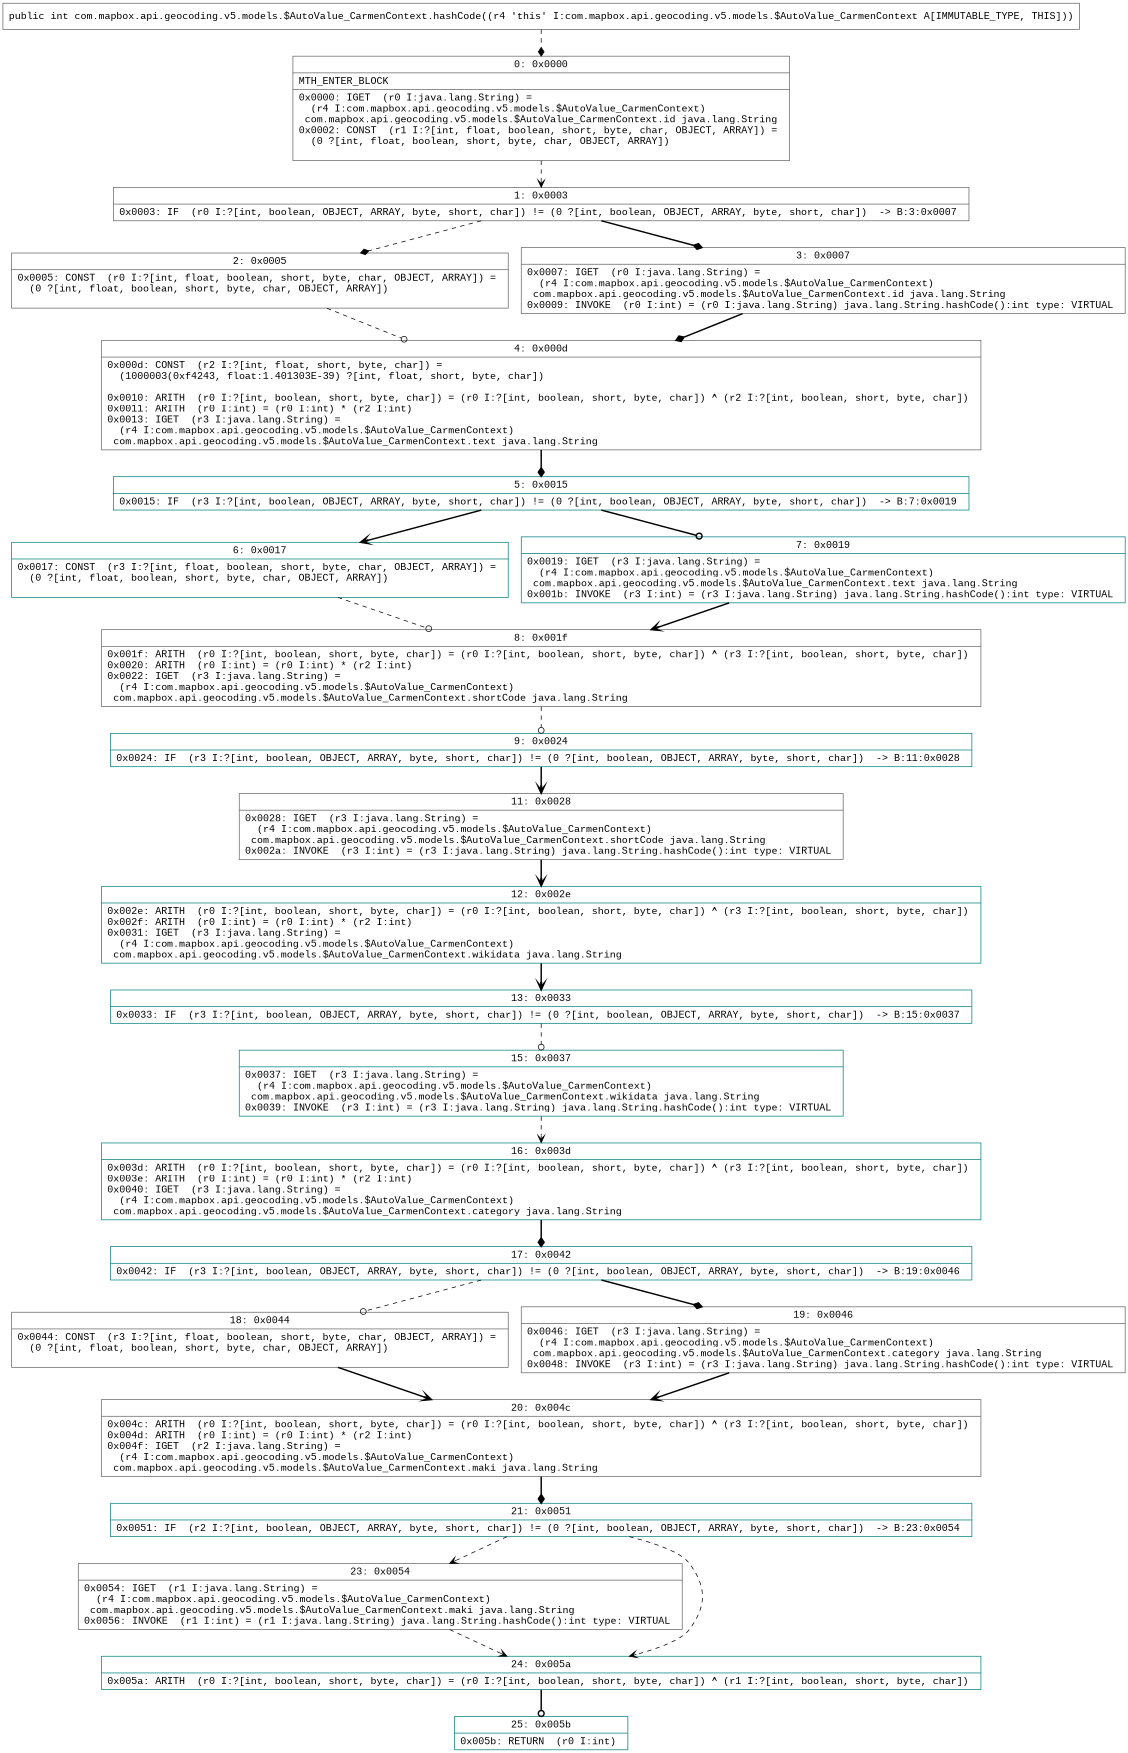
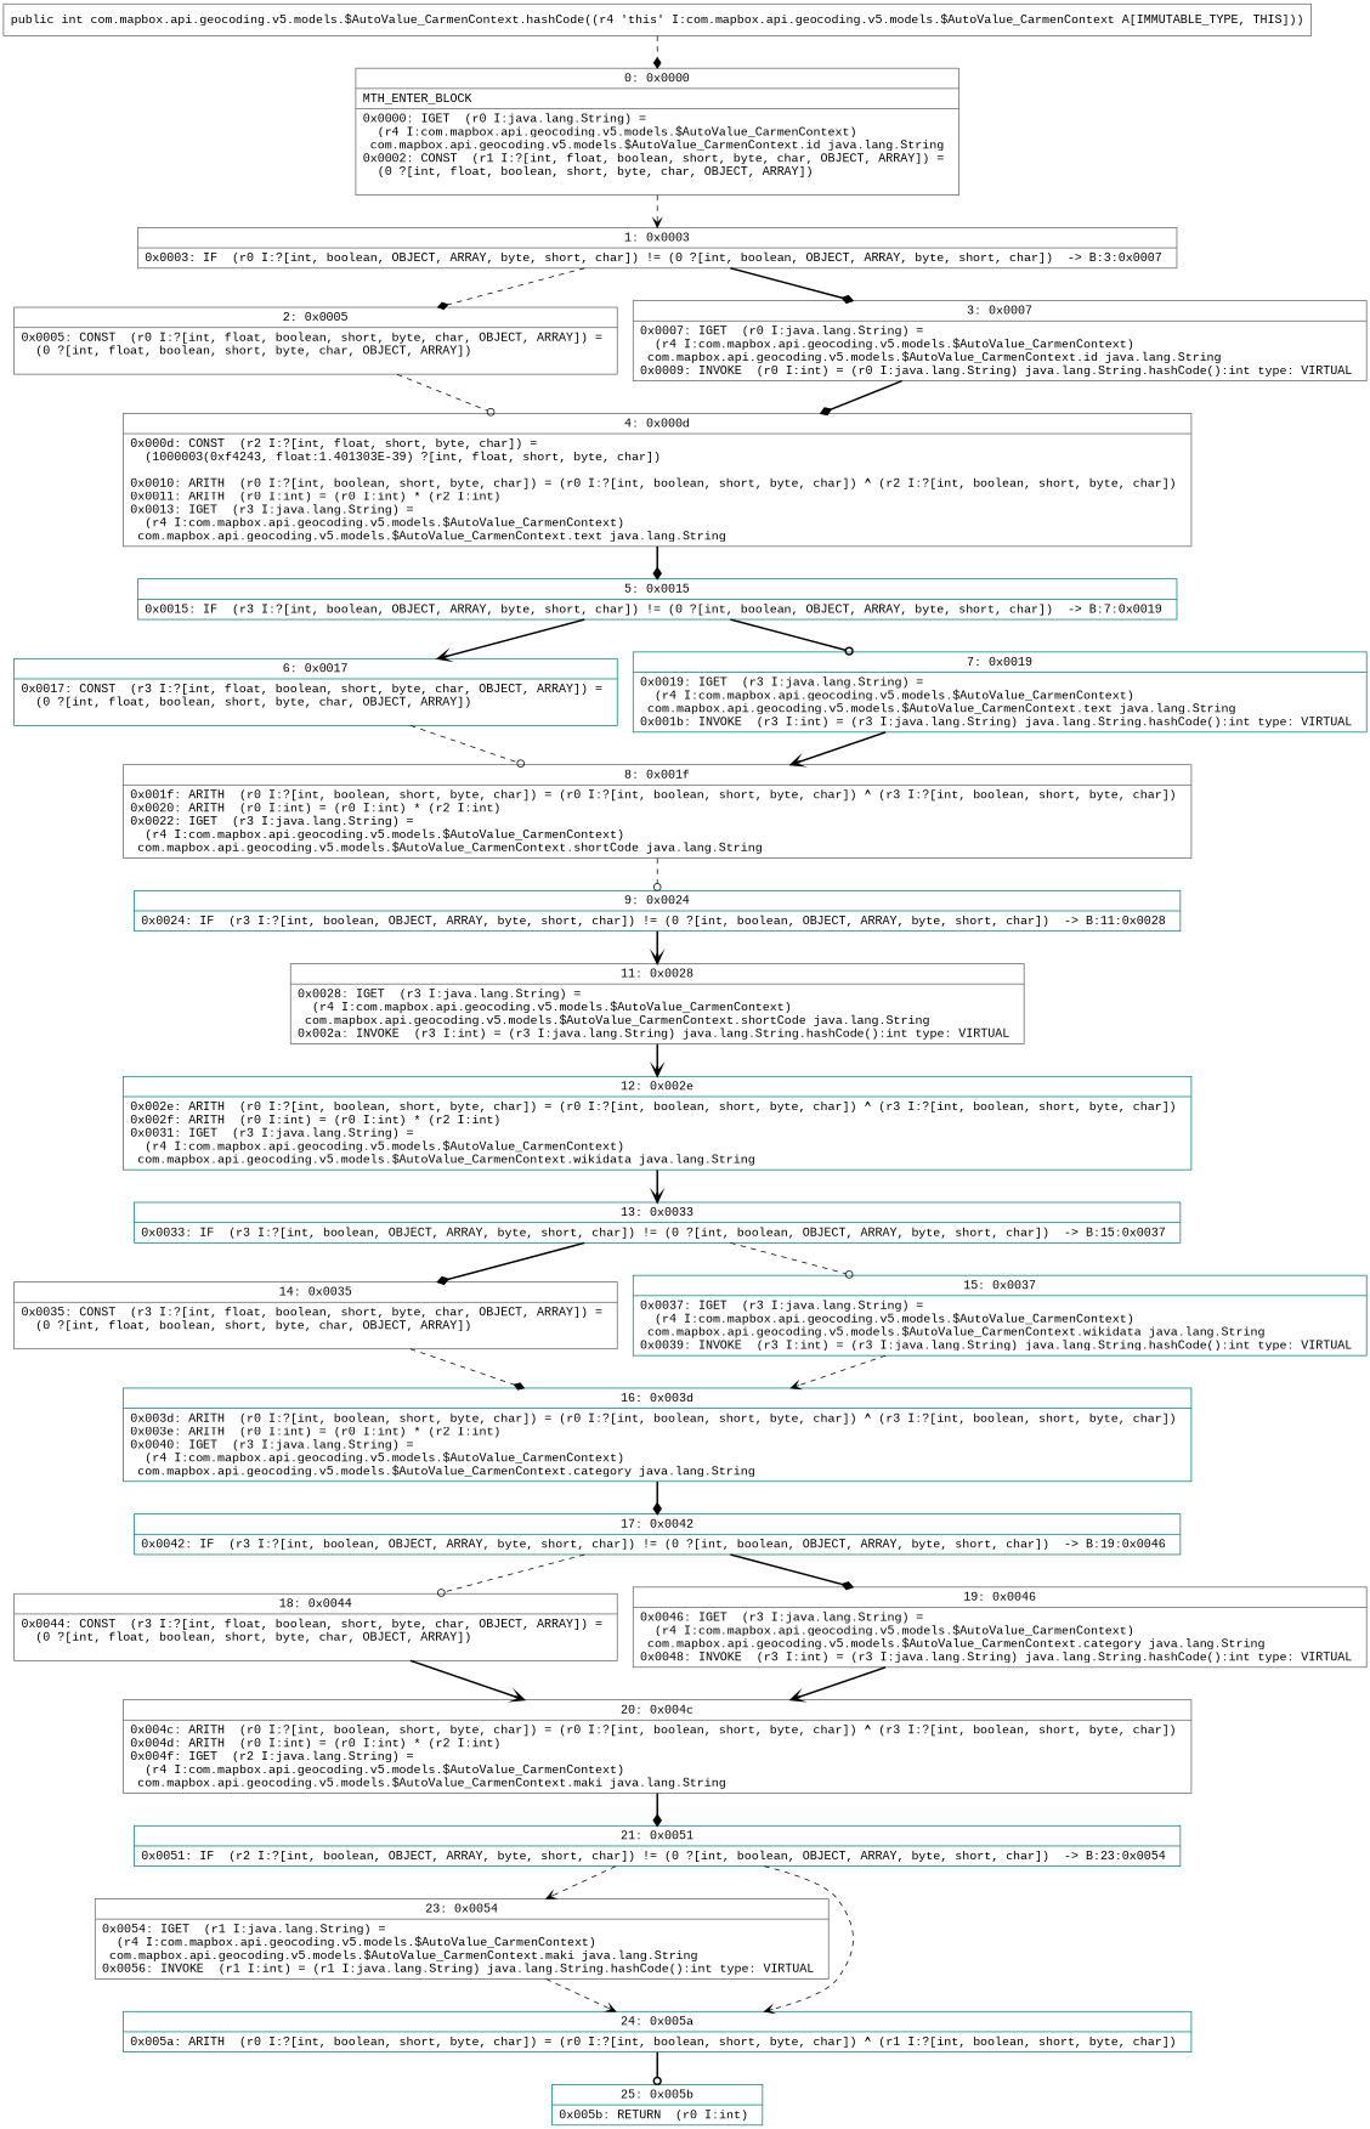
  digraph {
    fontname="Liberation Mono"
    node [color=gray40 fontname="Liberation Mono" shape=record]
    edge [arrowhead=vee fontname="Liberation Mono" style=bold]
    n1 [label="{0\:\ 0x0000|MTH_ENTER_BLOCK\l|0x0000: IGET  (r0 I:java.lang.String) = \l  (r4 I:com.mapbox.api.geocoding.v5.models.$AutoValue_CarmenContext)\l com.mapbox.api.geocoding.v5.models.$AutoValue_CarmenContext.id java.lang.String \l0x0002: CONST  (r1 I:?[int, float, boolean, short, byte, char, OBJECT, ARRAY]) = \l  (0 ?[int, float, boolean, short, byte, char, OBJECT, ARRAY])\l \l}"]
    n2 [label="{1\:\ 0x0003|0x0003: IF  (r0 I:?[int, boolean, OBJECT, ARRAY, byte, short, char]) != (0 ?[int, boolean, OBJECT, ARRAY, byte, short, char])  \-\> B:3:0x0007 \l}"]
    n3 [label="{2\:\ 0x0005|0x0005: CONST  (r0 I:?[int, float, boolean, short, byte, char, OBJECT, ARRAY]) = \l  (0 ?[int, float, boolean, short, byte, char, OBJECT, ARRAY])\l \l}"]
    n4 [label="{3\:\ 0x0007|0x0007: IGET  (r0 I:java.lang.String) = \l  (r4 I:com.mapbox.api.geocoding.v5.models.$AutoValue_CarmenContext)\l com.mapbox.api.geocoding.v5.models.$AutoValue_CarmenContext.id java.lang.String \l0x0009: INVOKE  (r0 I:int) = (r0 I:java.lang.String) java.lang.String.hashCode():int type: VIRTUAL \l}"]
    n5 [label="{4\:\ 0x000d|0x000d: CONST  (r2 I:?[int, float, short, byte, char]) = \l  (1000003(0xf4243, float:1.401303E\-39) ?[int, float, short, byte, char])\l \l0x0010: ARITH  (r0 I:?[int, boolean, short, byte, char]) = (r0 I:?[int, boolean, short, byte, char]) ^ (r2 I:?[int, boolean, short, byte, char]) \l0x0011: ARITH  (r0 I:int) = (r0 I:int) * (r2 I:int) \l0x0013: IGET  (r3 I:java.lang.String) = \l  (r4 I:com.mapbox.api.geocoding.v5.models.$AutoValue_CarmenContext)\l com.mapbox.api.geocoding.v5.models.$AutoValue_CarmenContext.text java.lang.String \l}"]
    n6 [color=teal label="{5\:\ 0x0015|0x0015: IF  (r3 I:?[int, boolean, OBJECT, ARRAY, byte, short, char]) != (0 ?[int, boolean, OBJECT, ARRAY, byte, short, char])  \-\> B:7:0x0019 \l}"]
    n7 [color=teal label="{6\:\ 0x0017|0x0017: CONST  (r3 I:?[int, float, boolean, short, byte, char, OBJECT, ARRAY]) = \l  (0 ?[int, float, boolean, short, byte, char, OBJECT, ARRAY])\l \l}"]
    n8 [color=teal label="{7\:\ 0x0019|0x0019: IGET  (r3 I:java.lang.String) = \l  (r4 I:com.mapbox.api.geocoding.v5.models.$AutoValue_CarmenContext)\l com.mapbox.api.geocoding.v5.models.$AutoValue_CarmenContext.text java.lang.String \l0x001b: INVOKE  (r3 I:int) = (r3 I:java.lang.String) java.lang.String.hashCode():int type: VIRTUAL \l}"]
    n9 [label="{8\:\ 0x001f|0x001f: ARITH  (r0 I:?[int, boolean, short, byte, char]) = (r0 I:?[int, boolean, short, byte, char]) ^ (r3 I:?[int, boolean, short, byte, char]) \l0x0020: ARITH  (r0 I:int) = (r0 I:int) * (r2 I:int) \l0x0022: IGET  (r3 I:java.lang.String) = \l  (r4 I:com.mapbox.api.geocoding.v5.models.$AutoValue_CarmenContext)\l com.mapbox.api.geocoding.v5.models.$AutoValue_CarmenContext.shortCode java.lang.String \l}"]
    n10 [color=teal label="{9\:\ 0x0024|0x0024: IF  (r3 I:?[int, boolean, OBJECT, ARRAY, byte, short, char]) != (0 ?[int, boolean, OBJECT, ARRAY, byte, short, char])  \-\> B:11:0x0028 \l}"]
    n11 [label="{11\:\ 0x0028|0x0028: IGET  (r3 I:java.lang.String) = \l  (r4 I:com.mapbox.api.geocoding.v5.models.$AutoValue_CarmenContext)\l com.mapbox.api.geocoding.v5.models.$AutoValue_CarmenContext.shortCode java.lang.String \l0x002a: INVOKE  (r3 I:int) = (r3 I:java.lang.String) java.lang.String.hashCode():int type: VIRTUAL \l}"]
    n12 [color=teal label="{12\:\ 0x002e|0x002e: ARITH  (r0 I:?[int, boolean, short, byte, char]) = (r0 I:?[int, boolean, short, byte, char]) ^ (r3 I:?[int, boolean, short, byte, char]) \l0x002f: ARITH  (r0 I:int) = (r0 I:int) * (r2 I:int) \l0x0031: IGET  (r3 I:java.lang.String) = \l  (r4 I:com.mapbox.api.geocoding.v5.models.$AutoValue_CarmenContext)\l com.mapbox.api.geocoding.v5.models.$AutoValue_CarmenContext.wikidata java.lang.String \l}"]
    n13 [color=teal label="{13\:\ 0x0033|0x0033: IF  (r3 I:?[int, boolean, OBJECT, ARRAY, byte, short, char]) != (0 ?[int, boolean, OBJECT, ARRAY, byte, short, char])  \-\> B:15:0x0037 \l}"]
+   n14 [label="{14\:\ 0x0035|0x0035: CONST  (r3 I:?[int, float, boolean, short, byte, char, OBJECT, ARRAY]) = \l  (0 ?[int, float, boolean, short, byte, char, OBJECT, ARRAY])\l \l}"]
    n15 [color=teal label="{15\:\ 0x0037|0x0037: IGET  (r3 I:java.lang.String) = \l  (r4 I:com.mapbox.api.geocoding.v5.models.$AutoValue_CarmenContext)\l com.mapbox.api.geocoding.v5.models.$AutoValue_CarmenContext.wikidata java.lang.String \l0x0039: INVOKE  (r3 I:int) = (r3 I:java.lang.String) java.lang.String.hashCode():int type: VIRTUAL \l}"]
    n16 [color=teal label="{16\:\ 0x003d|0x003d: ARITH  (r0 I:?[int, boolean, short, byte, char]) = (r0 I:?[int, boolean, short, byte, char]) ^ (r3 I:?[int, boolean, short, byte, char]) \l0x003e: ARITH  (r0 I:int) = (r0 I:int) * (r2 I:int) \l0x0040: IGET  (r3 I:java.lang.String) = \l  (r4 I:com.mapbox.api.geocoding.v5.models.$AutoValue_CarmenContext)\l com.mapbox.api.geocoding.v5.models.$AutoValue_CarmenContext.category java.lang.String \l}"]
    n17 [color=teal label="{17\:\ 0x0042|0x0042: IF  (r3 I:?[int, boolean, OBJECT, ARRAY, byte, short, char]) != (0 ?[int, boolean, OBJECT, ARRAY, byte, short, char])  \-\> B:19:0x0046 \l}"]
    n18 [label="{18\:\ 0x0044|0x0044: CONST  (r3 I:?[int, float, boolean, short, byte, char, OBJECT, ARRAY]) = \l  (0 ?[int, float, boolean, short, byte, char, OBJECT, ARRAY])\l \l}"]
    n19 [label="{19\:\ 0x0046|0x0046: IGET  (r3 I:java.lang.String) = \l  (r4 I:com.mapbox.api.geocoding.v5.models.$AutoValue_CarmenContext)\l com.mapbox.api.geocoding.v5.models.$AutoValue_CarmenContext.category java.lang.String \l0x0048: INVOKE  (r3 I:int) = (r3 I:java.lang.String) java.lang.String.hashCode():int type: VIRTUAL \l}"]
    n20 [label="{20\:\ 0x004c|0x004c: ARITH  (r0 I:?[int, boolean, short, byte, char]) = (r0 I:?[int, boolean, short, byte, char]) ^ (r3 I:?[int, boolean, short, byte, char]) \l0x004d: ARITH  (r0 I:int) = (r0 I:int) * (r2 I:int) \l0x004f: IGET  (r2 I:java.lang.String) = \l  (r4 I:com.mapbox.api.geocoding.v5.models.$AutoValue_CarmenContext)\l com.mapbox.api.geocoding.v5.models.$AutoValue_CarmenContext.maki java.lang.String \l}"]
    n21 [color=teal label="{21\:\ 0x0051|0x0051: IF  (r2 I:?[int, boolean, OBJECT, ARRAY, byte, short, char]) != (0 ?[int, boolean, OBJECT, ARRAY, byte, short, char])  \-\> B:23:0x0054 \l}"]
    n22 [label="{23\:\ 0x0054|0x0054: IGET  (r1 I:java.lang.String) = \l  (r4 I:com.mapbox.api.geocoding.v5.models.$AutoValue_CarmenContext)\l com.mapbox.api.geocoding.v5.models.$AutoValue_CarmenContext.maki java.lang.String \l0x0056: INVOKE  (r1 I:int) = (r1 I:java.lang.String) java.lang.String.hashCode():int type: VIRTUAL \l}"]
    n23 [color=teal label="{24\:\ 0x005a|0x005a: ARITH  (r0 I:?[int, boolean, short, byte, char]) = (r0 I:?[int, boolean, short, byte, char]) ^ (r1 I:?[int, boolean, short, byte, char]) \l}"]
    n24 [color=teal label="{25\:\ 0x005b|0x005b: RETURN  (r0 I:int) \l}"]
    n25 [label="{public int com.mapbox.api.geocoding.v5.models.$AutoValue_CarmenContext.hashCode((r4 'this' I:com.mapbox.api.geocoding.v5.models.$AutoValue_CarmenContext A[IMMUTABLE_TYPE, THIS])) }"]
    n1 -> n2 [style=dashed]
    n2 -> n3 [arrowhead=diamond style=dashed]
    n2 -> n4 [arrowhead=diamond]
    n3 -> n5 [arrowhead=odot style=dashed]
    n4 -> n5 [arrowhead=diamond]
    n5 -> n6 [arrowhead=diamond]
    n6 -> n7
    n6 -> n8 [arrowhead=odot]
    n7 -> n9 [arrowhead=odot style=dashed]
    n8 -> n9
    n9 -> n10 [arrowhead=odot style=dashed]
    n10 -> n11
    n11 -> n12
    n12 -> n13
+   n13 -> n14 [arrowhead=diamond]
    n13 -> n15 [arrowhead=odot style=dashed]
+   n14 -> n16 [arrowhead=diamond style=dashed]
    n15 -> n16 [style=dashed]
    n16 -> n17 [arrowhead=diamond]
    n17 -> n18 [arrowhead=odot style=dashed]
    n17 -> n19 [arrowhead=diamond]
    n18 -> n20
    n19 -> n20
    n20 -> n21 [arrowhead=diamond]
    n21 -> n22 [style=dashed]
    n21 -> n23 [style=dashed]
    n22 -> n23 [style=dashed]
    n23 -> n24 [arrowhead=odot]
    n25 -> n1 [arrowhead=diamond style=dashed]
  }
